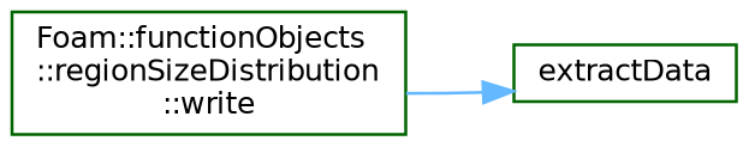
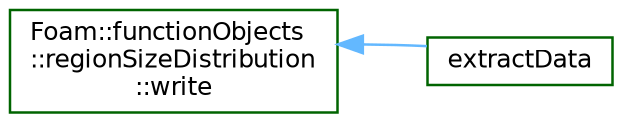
  digraph {
    rankdir=RL
    fontname="DejaVu Sans"
    node [color=darkgreen fillcolor=white fontname="DejaVu Sans" fontsize=10 shape=box style=filled]
    n1 [fontcolor=black height=0.2 label=extractData width=0.4]
    n2 [height=0.2 label="Foam::functionObjects\l::regionSizeDistribution\l::write" width=0.4]
-   n1 -> n2 [color=steelblue1 dir=back fontname="DejaVu Sans" fontsize=10 labelfontname=Helvetica labelfontsize=10 style=solid]
+   n2 -> n1 [color=steelblue1 dir=back fontname="DejaVu Sans" fontsize=10 labelfontname=Helvetica labelfontsize=10 style=solid]
  }
